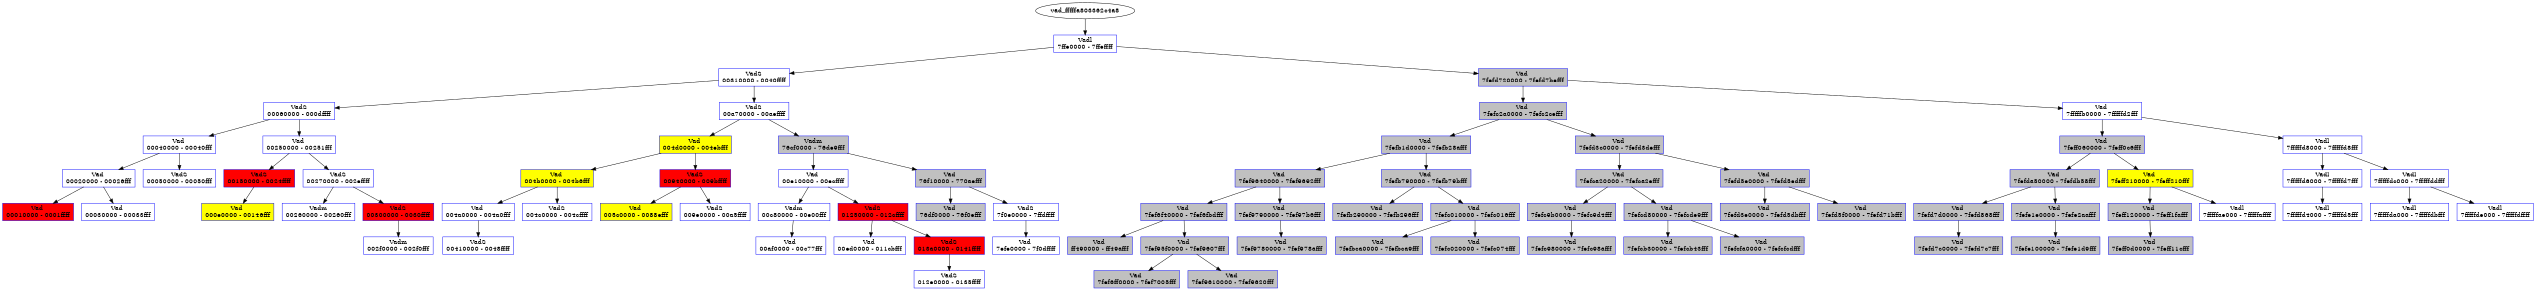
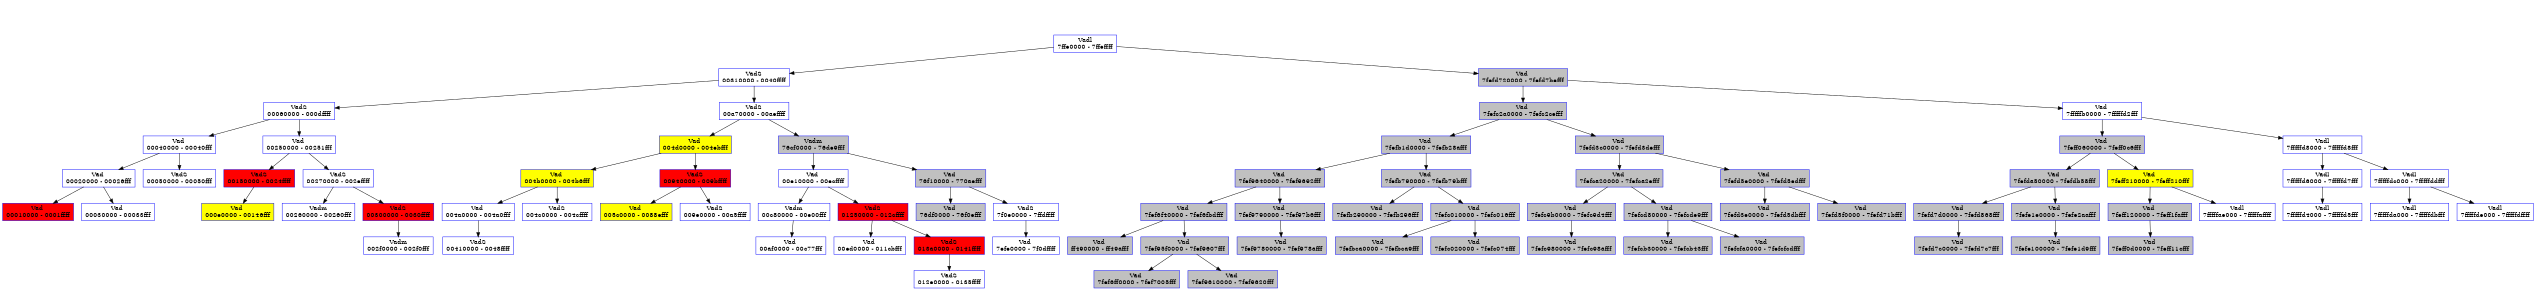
  digraph {
    rankdir=TB
    node [color=blue fillcolor=gray shape=record style=filled]
    n1 [fillcolor=white label="{ Vadl\n7ffe0000 - 7ffeffff }"]
-   vad_fffffa803362c4a8 [color="" fillcolor="" shape="" style=""]
    n3 [fillcolor=white label="{ VadS\n00310000 - 0040ffff }"]
    n4 [label="{ Vad \n7fefd720000 - 7fefd7befff }"]
    n5 [fillcolor=white label="{ VadS\n00060000 - 000dffff }"]
    n6 [fillcolor=white label="{ VadS\n00a70000 - 00aeffff }"]
    n7 [fillcolor=white label="{ Vad \n00040000 - 00040fff }"]
    n8 [fillcolor=white label="{ Vad \n00250000 - 00251fff }"]
    n9 [fillcolor=white label="{ Vad \n00020000 - 00026fff }"]
    n10 [fillcolor=white label="{ VadS\n00050000 - 00050fff }"]
    n11 [fillcolor=red label="{ Vad \n00010000 - 0001ffff }"]
    n12 [fillcolor=white label="{ Vad \n00030000 - 00033fff }"]
    n13 [fillcolor=red label="{ VadS\n00150000 - 0024ffff }"]
    n14 [fillcolor=white label="{ VadS\n00270000 - 002effff }"]
    n15 [fillcolor=yellow label="{ Vad \n000e0000 - 00146fff }"]
    n16 [fillcolor=white label="{ Vadm\n00260000 - 00260fff }"]
    n17 [fillcolor=red label="{ VadS\n00300000 - 0030ffff }"]
    n18 [fillcolor=white label="{ Vadm\n002f0000 - 002f0fff }"]
    n19 [fillcolor=yellow label="{ Vad \n004d0000 - 004ebfff }"]
    n20 [label="{ Vadm\n76cf0000 - 76de9fff }"]
    n21 [fillcolor=yellow label="{ Vad \n004b0000 - 004b6fff }"]
    n22 [fillcolor=red label="{ VadS\n00940000 - 009bffff }"]
    n23 [fillcolor=white label="{ Vad \n004a0000 - 004a0fff }"]
    n24 [fillcolor=white label="{ VadS\n004c0000 - 004cffff }"]
    n25 [fillcolor=white label="{ VadS\n00410000 - 0048ffff }"]
    n26 [fillcolor=yellow label="{ Vad \n005c0000 - 0088efff }"]
    n27 [fillcolor=white label="{ VadS\n009e0000 - 00a5ffff }"]
    n28 [fillcolor=white label="{ Vad \n00e10000 - 00ecffff }"]
    n29 [label="{ Vad \n76f10000 - 770aefff }"]
    n30 [fillcolor=white label="{ Vadm\n00c80000 - 00e00fff }"]
    n31 [fillcolor=red label="{ VadS\n01250000 - 012cffff }"]
    n32 [fillcolor=white label="{ Vad \n00af0000 - 00c77fff }"]
    n33 [fillcolor=white label="{ Vad \n00ed0000 - 011cbfff }"]
    n34 [fillcolor=red label="{ VadS\n013a0000 - 0141ffff }"]
    n35 [fillcolor=white label="{ VadS\n012e0000 - 0135ffff }"]
    n36 [label="{ Vad \n76df0000 - 76f0efff }"]
    n37 [fillcolor=white label="{ VadS\n7f0e0000 - 7ffdffff }"]
    n38 [fillcolor=white label="{ Vad \n7efe0000 - 7f0dffff }"]
    n39 [label="{ Vad \n7fefc2a0000 - 7fefc2cefff }"]
    n40 [fillcolor=white label="{ Vad \n7fffffb0000 - 7fffffd2fff }"]
    n41 [label="{ Vad \n7fefb1d0000 - 7fefb28afff }"]
    n42 [label="{ Vad \n7fefd3c0000 - 7fefd3defff }"]
    n43 [label="{ Vad \n7fef9640000 - 7fef9692fff }"]
    n44 [label="{ Vad \n7fefb790000 - 7fefb79bfff }"]
    n45 [label="{ Vad \n7fef6f40000 - 7fef6fbdfff }"]
    n46 [label="{ Vad \n7fef9790000 - 7fef97b6fff }"]
    n47 [label="{ Vad \nff490000 - ff49afff }"]
    n48 [label="{ Vad \n7fef95f0000 - 7fef9607fff }"]
    n49 [label="{ Vad \n7fef6ff0000 - 7fef7005fff }"]
    n50 [label="{ Vad \n7fef9610000 - 7fef9620fff }"]
    n51 [label="{ Vad \n7fef9780000 - 7fef978afff }"]
    n52 [label="{ Vad \n7fefb290000 - 7fefb296fff }"]
    n53 [label="{ Vad \n7fefc010000 - 7fefc016fff }"]
    n54 [label="{ Vad \n7fefbca0000 - 7fefbca9fff }"]
    n55 [label="{ Vad \n7fefc020000 - 7fefc074fff }"]
    n56 [label="{ Vad \n7fefca20000 - 7fefca2efff }"]
    n57 [label="{ Vad \n7fefd5e0000 - 7fefd5edfff }"]
    n58 [label="{ Vad \n7fefc9b0000 - 7fefc9d4fff }"]
    n59 [label="{ Vad \n7fefcd80000 - 7fefcde9fff }"]
    n60 [label="{ Vad \n7fefc980000 - 7fefc98afff }"]
    n61 [label="{ Vad \n7fefcb30000 - 7fefcb43fff }"]
    n62 [label="{ Vad \n7fefcfa0000 - 7fefcfcdfff }"]
    n63 [label="{ Vad \n7fefd3e0000 - 7fefd5dbfff }"]
    n64 [label="{ Vad \n7fefd5f0000 - 7fefd71bfff }"]
    n65 [label="{ Vad \n7feff060000 - 7feff0c6fff }"]
    n66 [fillcolor=white label="{ Vadl\n7fffffd8000 - 7fffffd8fff }"]
    n67 [label="{ Vad \n7fefda50000 - 7fefdb58fff }"]
    n68 [fillcolor=yellow label="{ Vad \n7feff210000 - 7feff210fff }"]
    n69 [label="{ Vad \n7fefd7d0000 - 7fefd868fff }"]
    n70 [label="{ Vad \n7fefe1e0000 - 7fefe2aafff }"]
    n71 [label="{ Vad \n7fefd7c0000 - 7fefd7c7fff }"]
    n72 [label="{ Vad \n7fefe100000 - 7fefe1d9fff }"]
    n73 [label="{ Vad \n7feff120000 - 7feff1fafff }"]
    n74 [fillcolor=white label="{ Vadl\n7fffffae000 - 7fffffaffff }"]
    n75 [label="{ Vad \n7feff0d0000 - 7feff11cfff }"]
    n76 [fillcolor=white label="{ Vadl\n7fffffd6000 - 7fffffd7fff }"]
    n77 [fillcolor=white label="{ Vadl\n7fffffdc000 - 7fffffddfff }"]
    n78 [fillcolor=white label="{ Vadl\n7fffffd4000 - 7fffffd5fff }"]
    n79 [fillcolor=white label="{ Vadl\n7fffffda000 - 7fffffdbfff }"]
    n80 [fillcolor=white label="{ Vadl\n7fffffde000 - 7fffffdffff }"]
    n1 -> n3
    n1 -> n4
-   vad_fffffa803362c4a8 -> n1
    n3 -> n5
    n3 -> n6
    n4 -> n39
    n4 -> n40
    n5 -> n7
    n5 -> n8
    n6 -> n19
    n6 -> n20
    n7 -> n9
    n7 -> n10
    n8 -> n13
    n8 -> n14
    n9 -> n11
    n9 -> n12
    n13 -> n15
    n14 -> n16
    n14 -> n17
    n17 -> n18
    n19 -> n21
    n19 -> n22
    n20 -> n28
    n20 -> n29
    n21 -> n23
    n21 -> n24
    n22 -> n26
    n22 -> n27
    n23 -> n25
    n28 -> n30
    n28 -> n31
    n29 -> n36
    n29 -> n37
    n30 -> n32
    n31 -> n33
    n31 -> n34
    n34 -> n35
    n37 -> n38
    n39 -> n41
    n39 -> n42
    n40 -> n65
    n40 -> n66
    n41 -> n43
    n41 -> n44
    n42 -> n56
    n42 -> n57
    n43 -> n45
    n43 -> n46
    n44 -> n52
    n44 -> n53
    n45 -> n47
    n45 -> n48
    n46 -> n51
    n48 -> n49
    n48 -> n50
    n53 -> n54
    n53 -> n55
    n56 -> n58
    n56 -> n59
    n57 -> n63
    n57 -> n64
    n58 -> n60
    n59 -> n61
    n59 -> n62
    n65 -> n67
    n65 -> n68
    n66 -> n76
    n66 -> n77
    n67 -> n69
    n67 -> n70
    n68 -> n73
    n68 -> n74
    n69 -> n71
    n70 -> n72
    n73 -> n75
    n76 -> n78
    n77 -> n79
    n77 -> n80
  }
